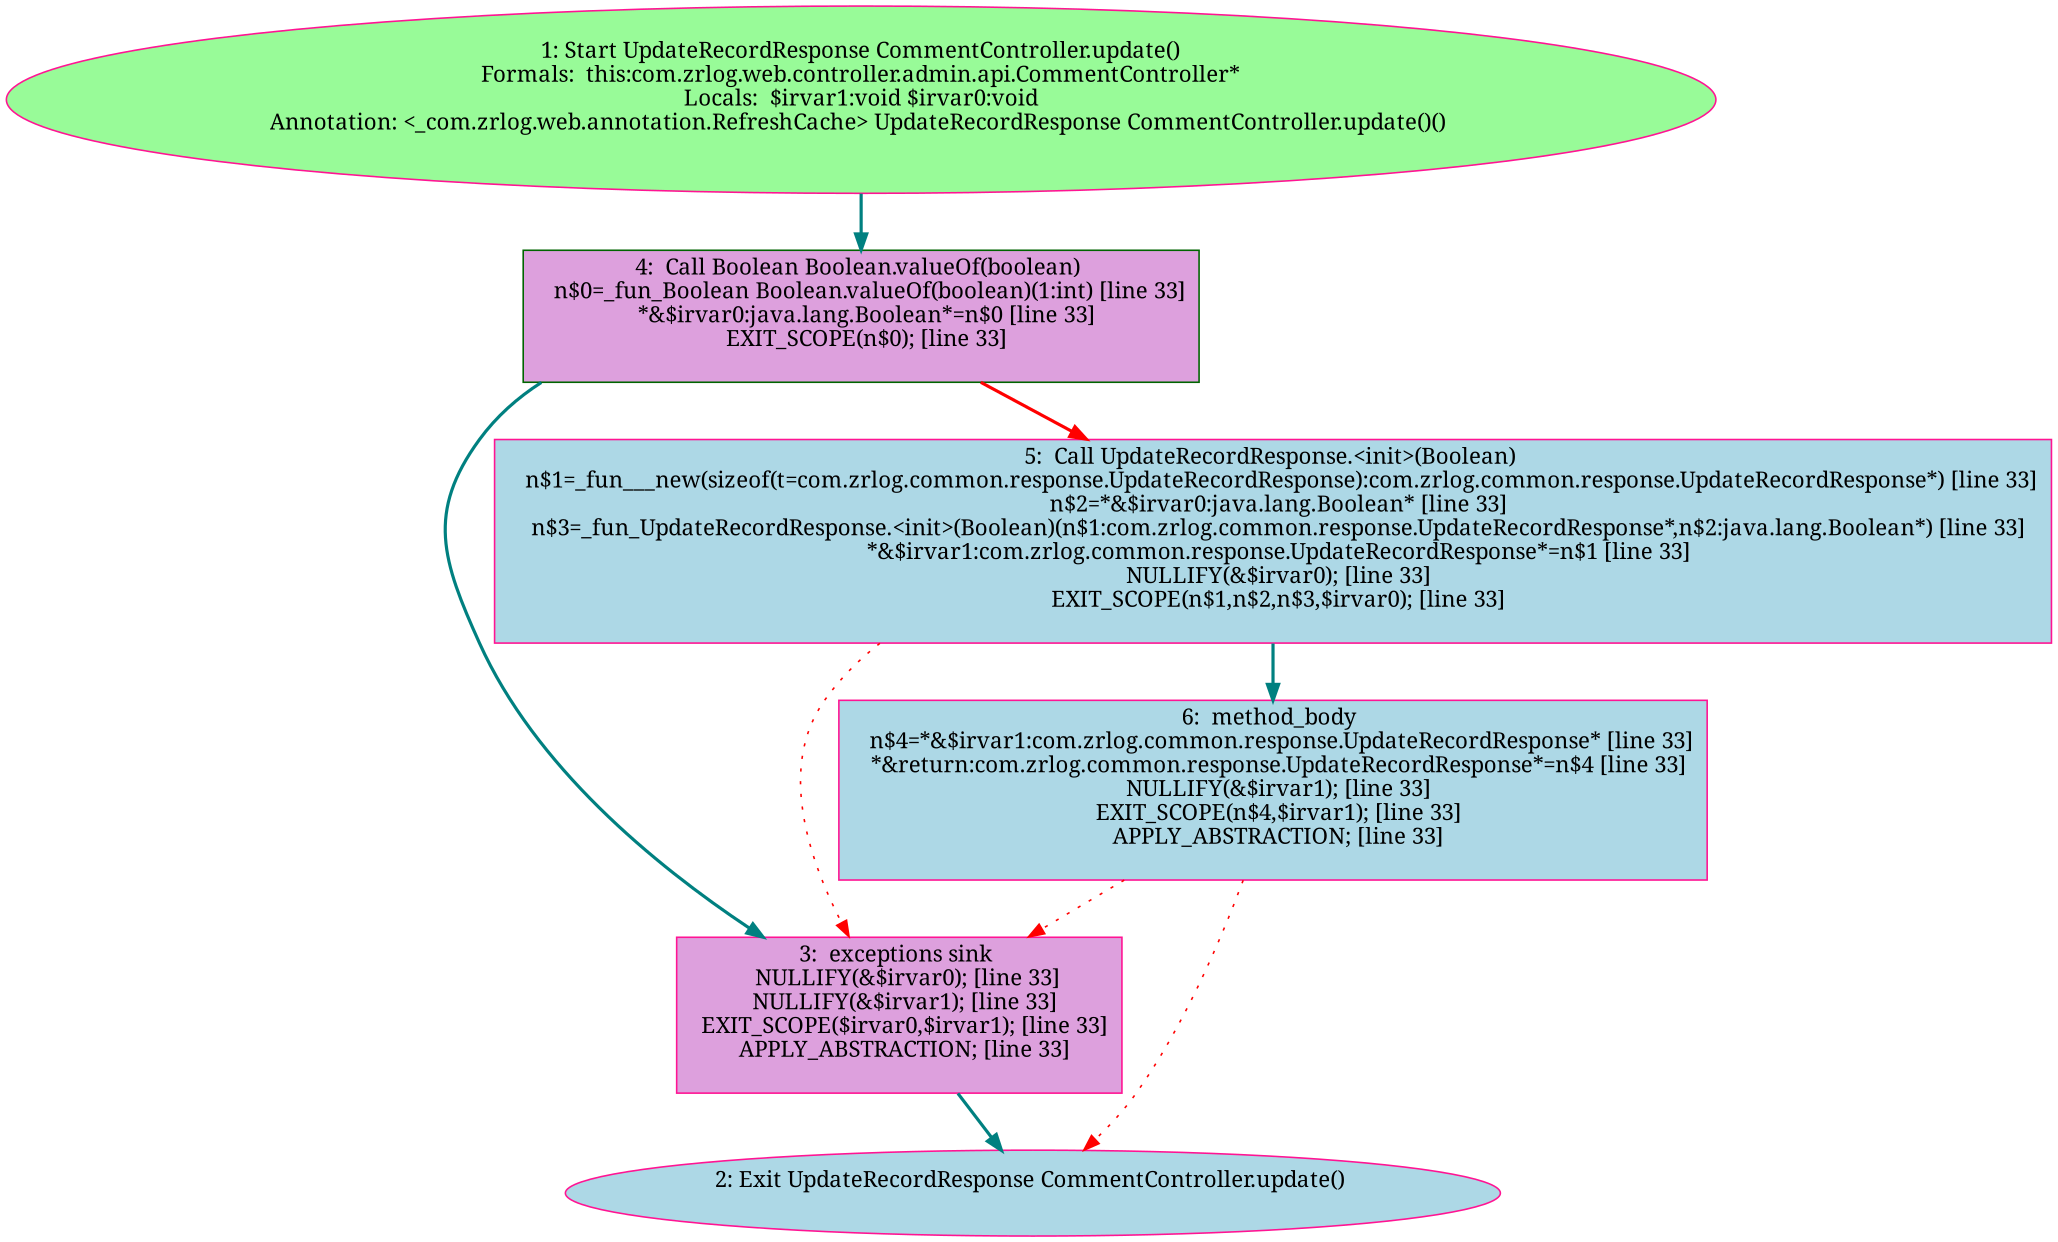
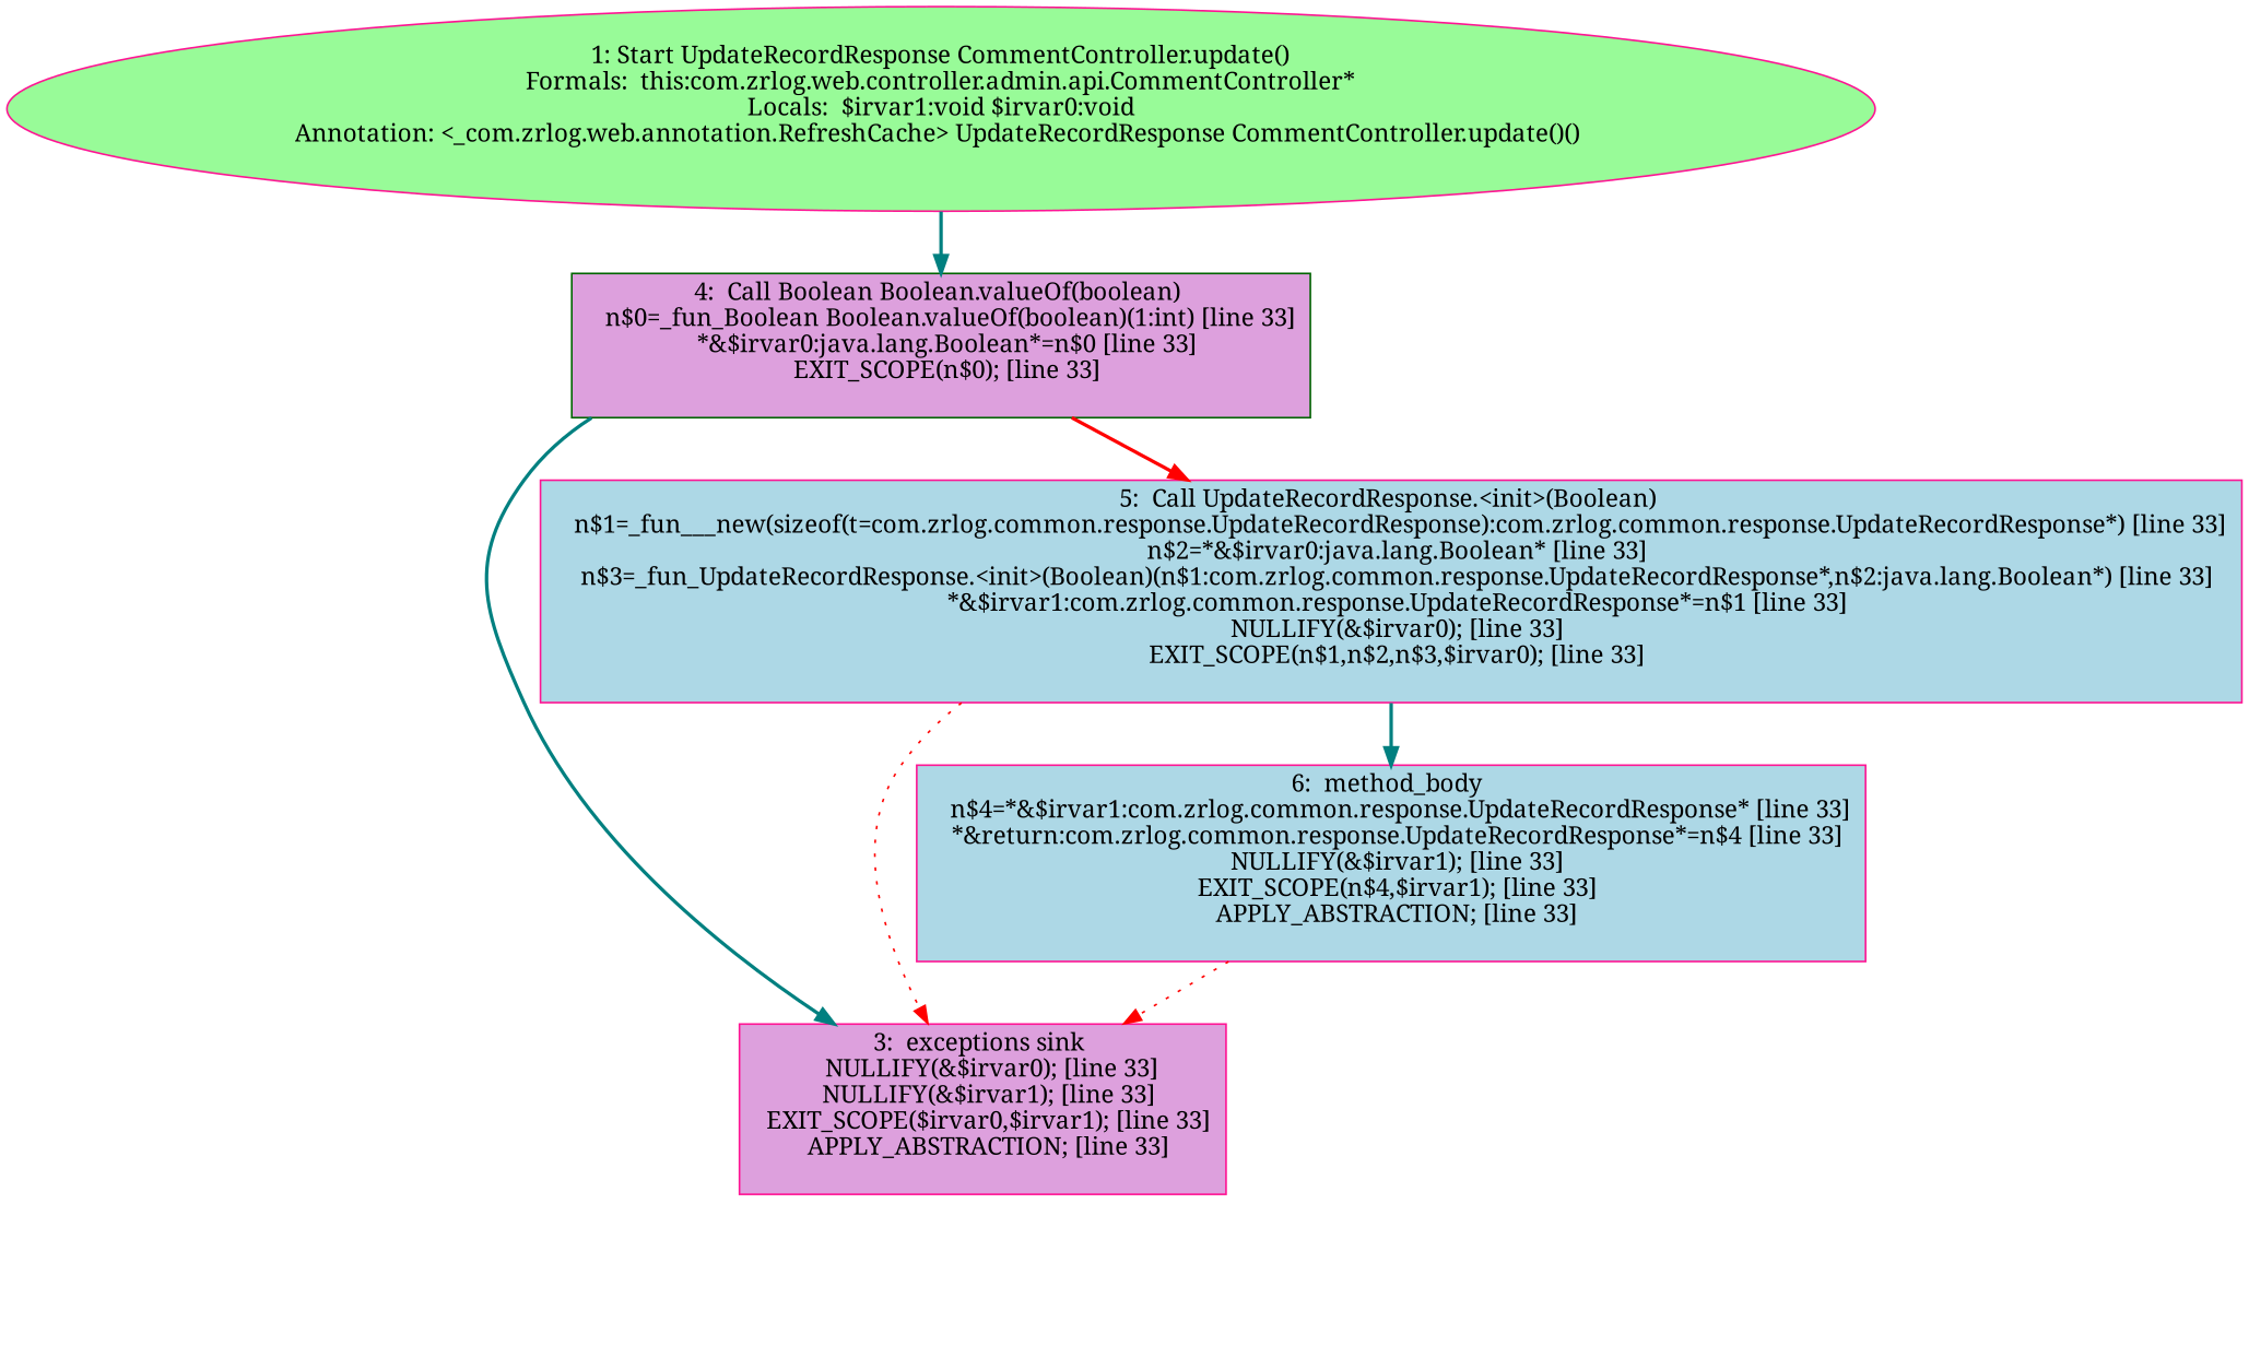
  digraph {
    fontname="Noto Serif"
    node [color=deeppink style=filled fillcolor=lightblue fontname="Noto Serif" shape=box]
    edge [color=teal style=bold fontname="Noto Serif"]
    n1 [label="1: Start UpdateRecordResponse CommentController.update()\nFormals:  this:com.zrlog.web.controller.admin.api.CommentController*\nLocals:  $irvar1:void $irvar0:void\nAnnotation: <_com.zrlog.web.annotation.RefreshCache> UpdateRecordResponse CommentController.update()() \n  " fillcolor=palegreen shape=""]
    n2 [label="4:  Call Boolean Boolean.valueOf(boolean) \n   n$0=_fun_Boolean Boolean.valueOf(boolean)(1:int) [line 33]\n  *&$irvar0:java.lang.Boolean*=n$0 [line 33]\n  EXIT_SCOPE(n$0); [line 33]\n " fillcolor=plum color=darkgreen]
    n3 [label="3:  exceptions sink \n   NULLIFY(&$irvar0); [line 33]\n  NULLIFY(&$irvar1); [line 33]\n  EXIT_SCOPE($irvar0,$irvar1); [line 33]\n  APPLY_ABSTRACTION; [line 33]\n " fillcolor=plum]
    n4 [label="5:  Call UpdateRecordResponse.<init>(Boolean) \n   n$1=_fun___new(sizeof(t=com.zrlog.common.response.UpdateRecordResponse):com.zrlog.common.response.UpdateRecordResponse*) [line 33]\n  n$2=*&$irvar0:java.lang.Boolean* [line 33]\n  n$3=_fun_UpdateRecordResponse.<init>(Boolean)(n$1:com.zrlog.common.response.UpdateRecordResponse*,n$2:java.lang.Boolean*) [line 33]\n  *&$irvar1:com.zrlog.common.response.UpdateRecordResponse*=n$1 [line 33]\n  NULLIFY(&$irvar0); [line 33]\n  EXIT_SCOPE(n$1,n$2,n$3,$irvar0); [line 33]\n "]
-   n5 [label="2: Exit UpdateRecordResponse CommentController.update() \n  " shape=""]
    n6 [label="6:  method_body \n   n$4=*&$irvar1:com.zrlog.common.response.UpdateRecordResponse* [line 33]\n  *&return:com.zrlog.common.response.UpdateRecordResponse*=n$4 [line 33]\n  NULLIFY(&$irvar1); [line 33]\n  EXIT_SCOPE(n$4,$irvar1); [line 33]\n  APPLY_ABSTRACTION; [line 33]\n "]
    n1 -> n2
    n2 -> n3
    n2 -> n4 [color=red]
-   n3 -> n5
    n4 -> n3 [color=red style=dotted]
    n4 -> n6
    n6 -> n3 [color=red style=dotted]
-   n6 -> n5 [color=red style=dotted]
  }
